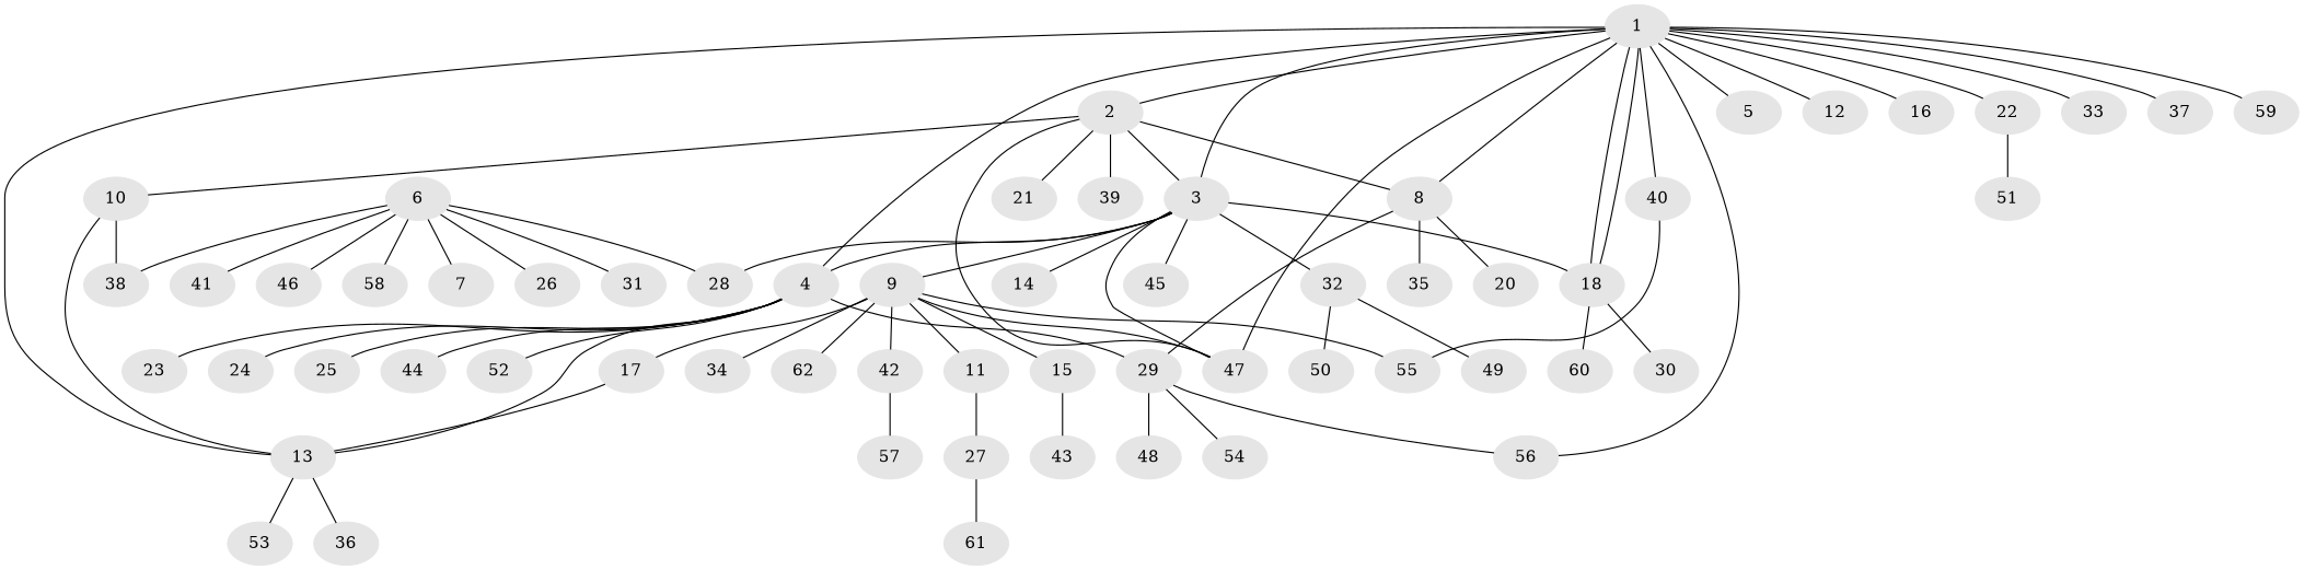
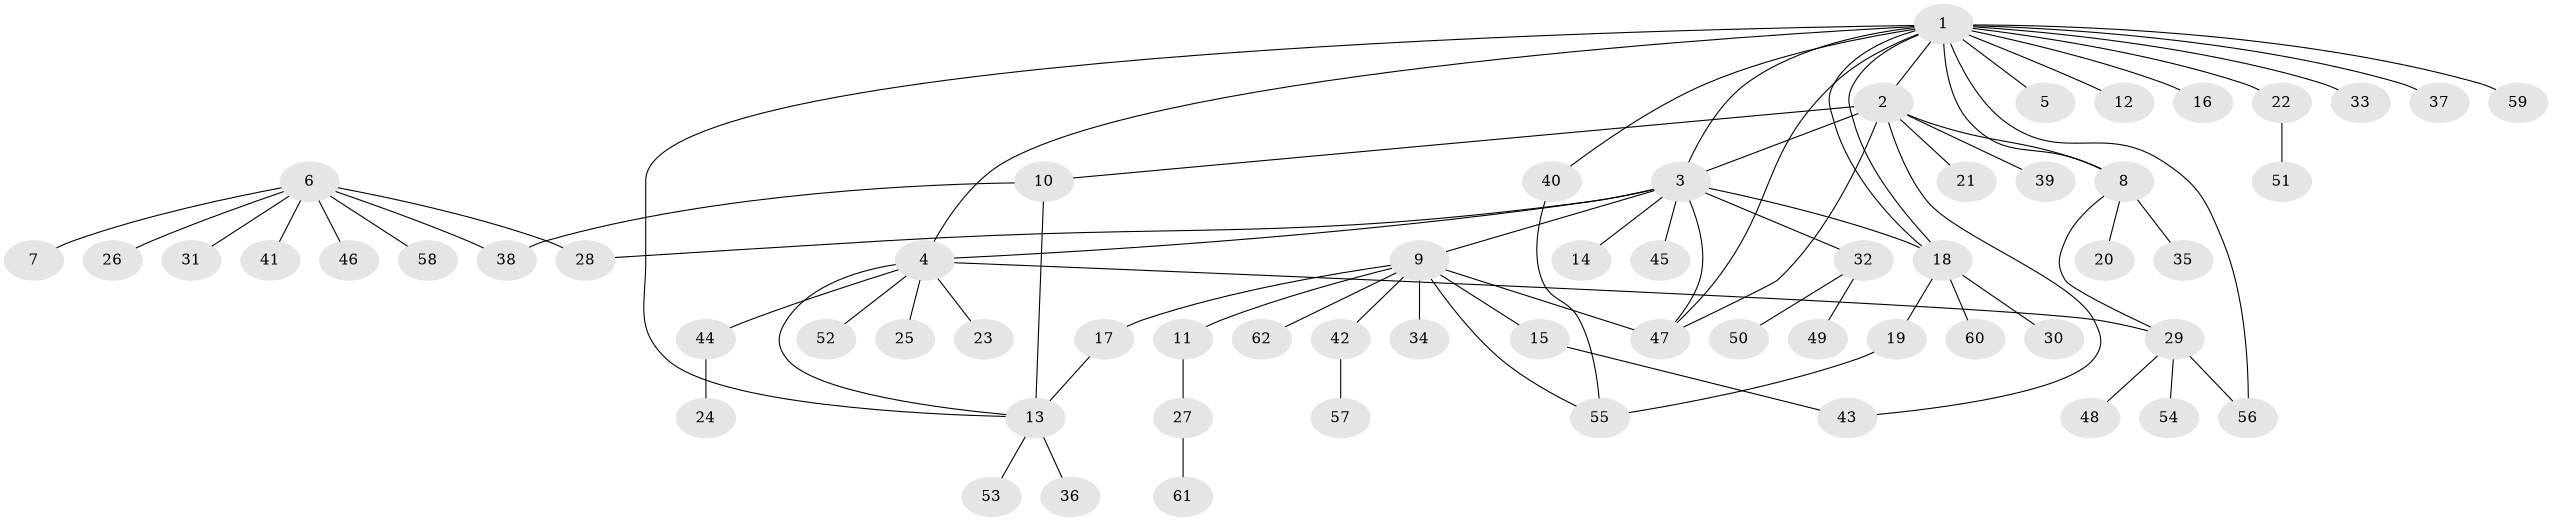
  graph {
    node [color=gray90 style=filled]
    1
    2
    3
    4
    5
    8
    12
    13
    16
    18
    22
    33
    37
    40
    47
    56
    59
    10
    21
    39
    43
    9
    14
    28
    32
    45
    23
    24
    25
    29
    44
    52
    20
    35
    36
    53
+   19
    30
    60
    51
    55
    38
    11
    15
    17
    34
    42
    62
    49
    50
    6
    7
    26
    31
    41
    46
    58
    48
    54
    27
    57
    61
    1 -- 2
    1 -- 3
    1 -- 4
    1 -- 5
    1 -- 8
    1 -- 12
    1 -- 13
    1 -- 16
    1 -- 18
    1 -- 18
    1 -- 22
    1 -- 33
    1 -- 37
    1 -- 40
    1 -- 47
    1 -- 56
    1 -- 59
    2 -- 3
    2 -- 8
    2 -- 47
    2 -- 10
    2 -- 21
    2 -- 39
+   2 -- 43
    3 -- 4
    3 -- 18
    3 -- 47
    3 -- 9
    3 -- 14
    3 -- 28
    3 -- 32
    3 -- 45
    4 -- 13
    4 -- 23
-   4 -- 24
+   44 -- 24
    4 -- 25
    4 -- 29
    4 -- 44
    4 -- 52
    8 -- 29
    8 -- 20
    8 -- 35
    13 -- 36
    13 -- 53
+   18 -- 19
    18 -- 30
    18 -- 60
    22 -- 51
    40 -- 55
    10 -- 13
    10 -- 38
    9 -- 47
    9 -- 55
    9 -- 11
    9 -- 15
    9 -- 17
    9 -- 34
    9 -- 42
    9 -- 62
    32 -- 49
    32 -- 50
    29 -- 56
    29 -- 48
    29 -- 54
+   19 -- 55
    11 -- 27
    15 -- 43
    17 -- 13
    42 -- 57
    6 -- 28
    6 -- 38
    6 -- 7
    6 -- 26
    6 -- 31
    6 -- 41
    6 -- 46
    6 -- 58
    27 -- 61
  }
